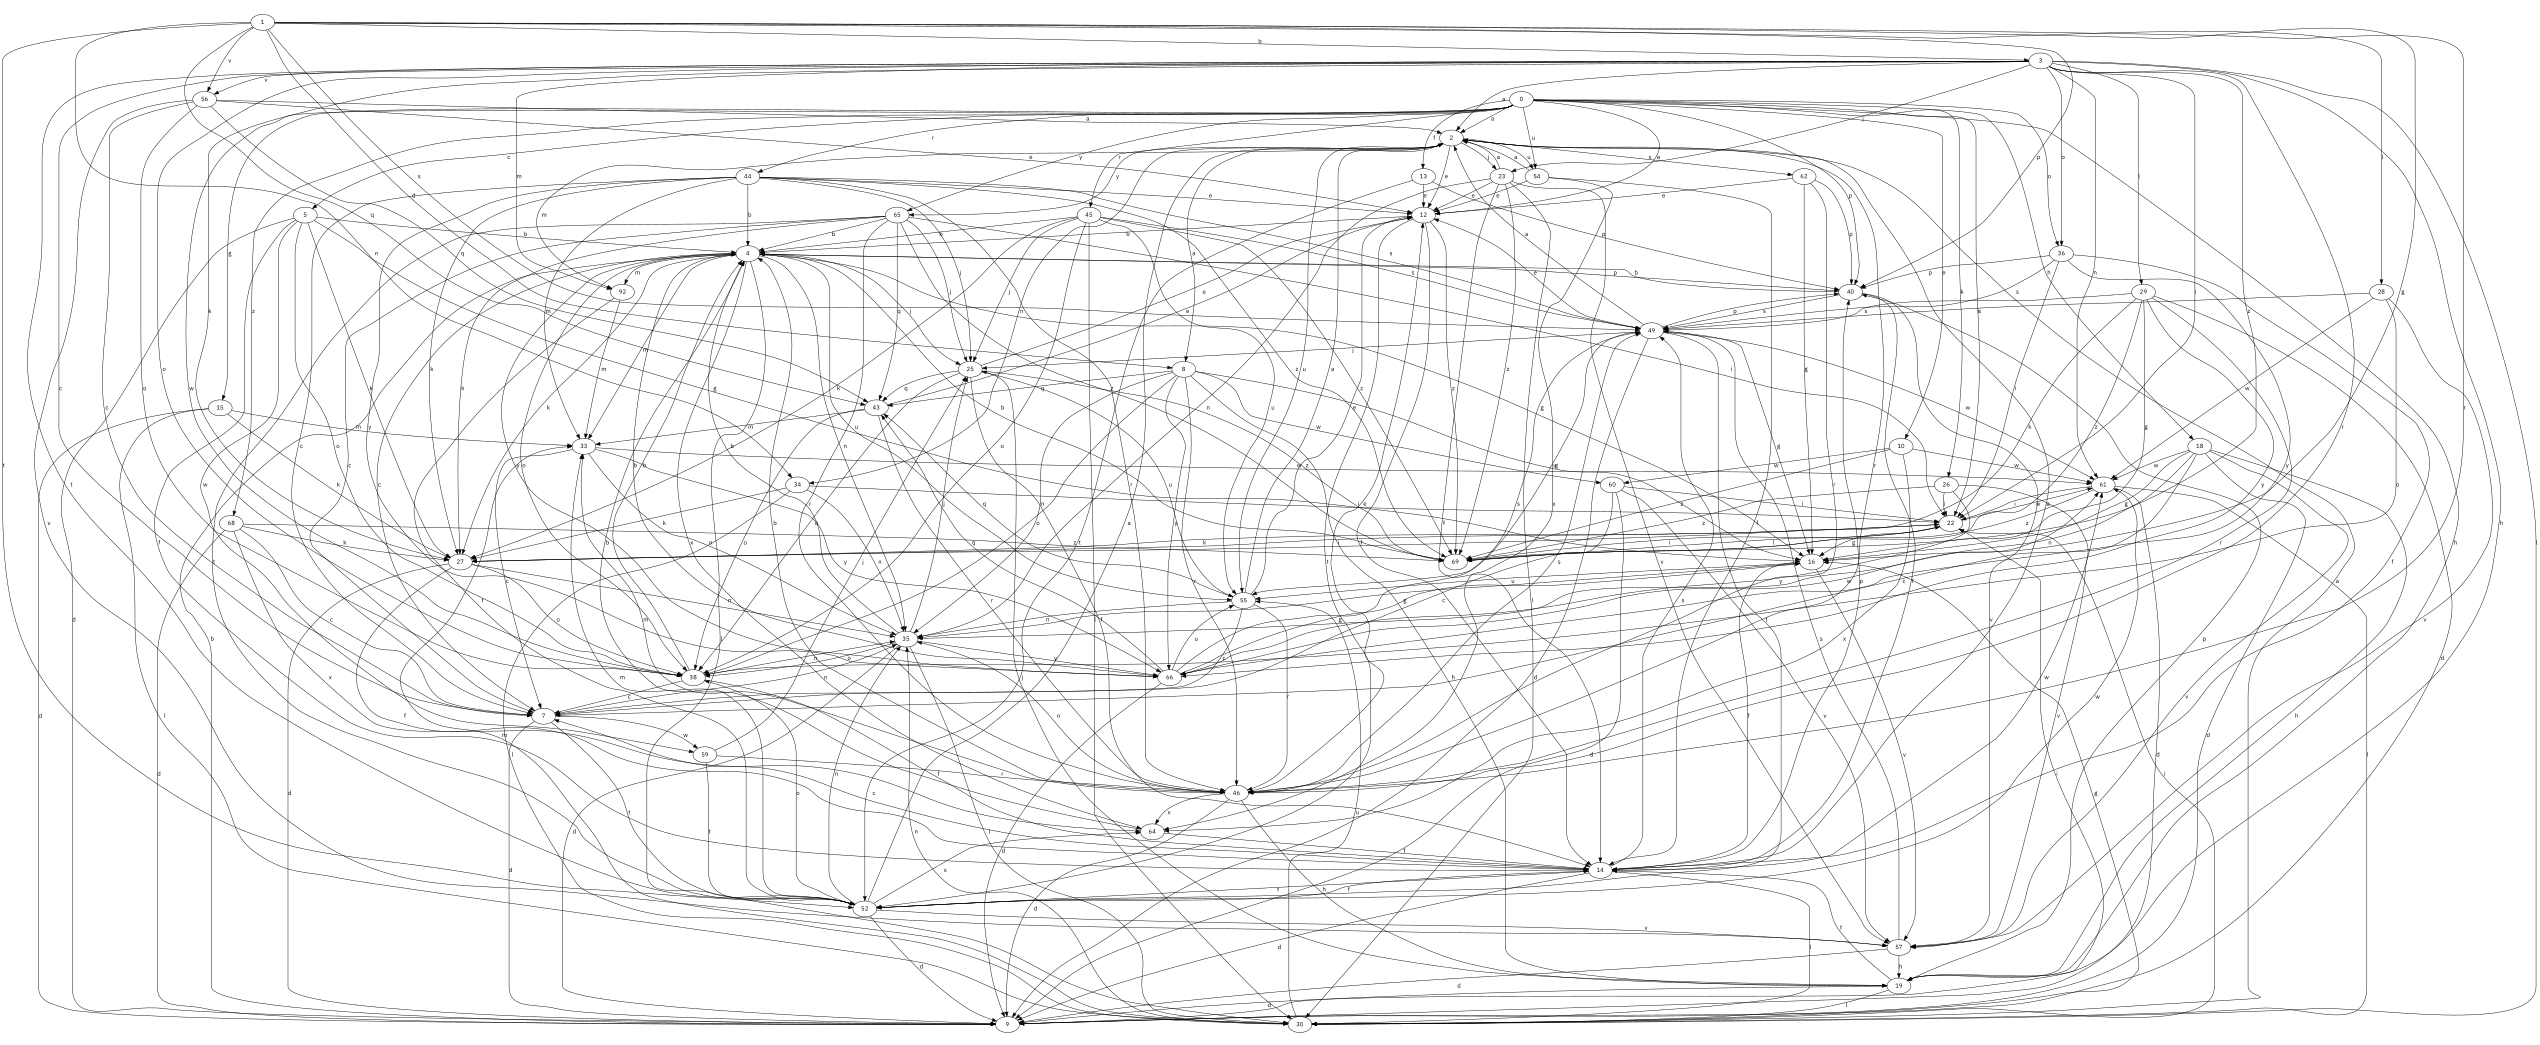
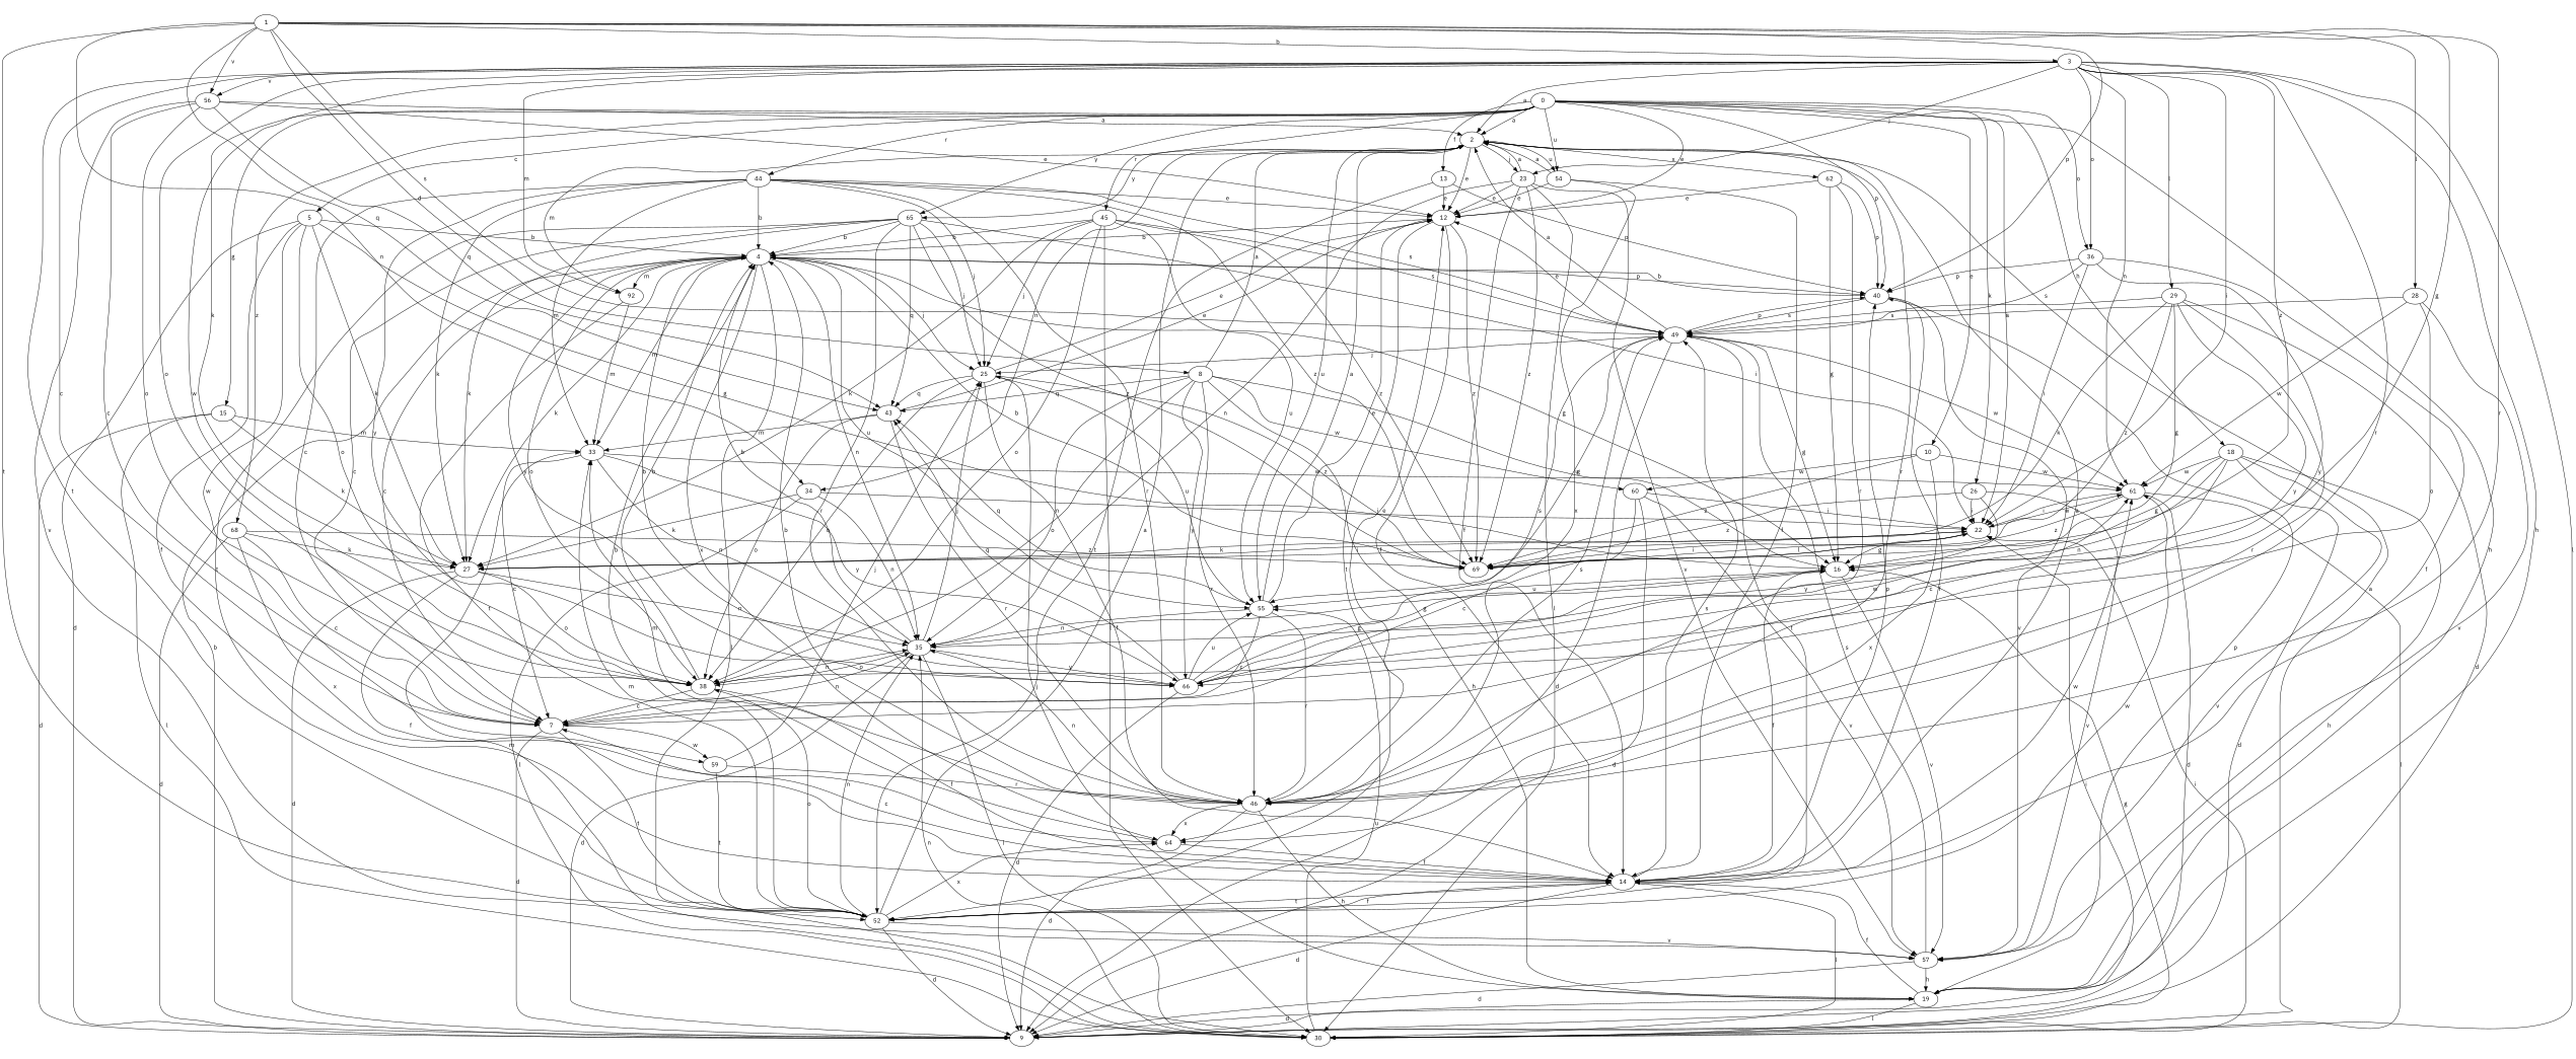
  strict digraph {
    fontname="IBM Plex Sans"
    node [fontname="IBM Plex Sans"]
    edge [fontname="IBM Plex Sans"]
    0
    2
    5
    10
    12
    13
    15
    18
    19
    22
    26
    36
    40
    44
    45
    54
    65
    68
    38
    34
    46
    62
    23
    n24 [label=92]
    55
    59
    16
    27
    4
    9
    14
    69
    64
    60
    61
    52
    30
    33
    7
    35
    57
    25
    66
    49
    43
    1
    3
    8
    28
    56
    29
    0 -> 2 [label=a]
    0 -> 5 [label=c]
    0 -> 10 [label=e]
    0 -> 12 [label=e]
    0 -> 13 [label=f]
    0 -> 15 [label=g]
    0 -> 18 [label=h]
    0 -> 19 [label=h]
    0 -> 22 [label=i]
    0 -> 26 [label=k]
    0 -> 36 [label=o]
    0 -> 40 [label=p]
    0 -> 44 [label=r]
    0 -> 45 [label=r]
    0 -> 54 [label=u]
    0 -> 65 [label=y]
    0 -> 68 [label=z]
    0 -> 38 [label=w]
    2 -> 12 [label=e]
    2 -> 54 [label=u]
    2 -> 65 [label=y]
    2 -> 34 [label=n]
    2 -> 46 [label=r]
    2 -> 62 [label=x]
    2 -> 23 [label=j]
    2 -> n24 [label=m]
    2 -> 55 [label=u]
    5 -> 38 [label=o]
    5 -> 59 [label=w]
    5 -> 16 [label=g]
    5 -> 27 [label=k]
    5 -> 4 [label=b]
    5 -> 9 [label=d]
    5 -> 14 [label=f]
    10 -> 69 [label=z]
    10 -> 64 [label=x]
    10 -> 60 [label=w]
    10 -> 61 [label=w]
    12 -> 4 [label=b]
    12 -> 14 [label=f]
    12 -> 69 [label=z]
    12 -> 52 [label=t]
    13 -> 12 [label=e]
    13 -> 40 [label=p]
    13 -> 52 [label=t]
    15 -> 27 [label=k]
    15 -> 9 [label=d]
    15 -> 30 [label=l]
    15 -> 33 [label=m]
    18 -> 19 [label=h]
    18 -> 16 [label=g]
    18 -> 9 [label=d]
    18 -> 61 [label=w]
    18 -> 7 [label=c]
    18 -> 35 [label=n]
    18 -> 57 [label=v]
    19 -> 40 [label=p]
    19 -> 9 [label=d]
    19 -> 14 [label=f]
    19 -> 30 [label=l]
    19 -> 25 [label=j]
    22 -> 16 [label=g]
    22 -> 27 [label=k]
    22 -> 69 [label=l]
    22 -> 61 [label=w]
    26 -> 22 [label=i]
    26 -> 69 [label=z]
    26 -> 57 [label=v]
    26 -> 66 [label=y]
    36 -> 22 [label=i]
    36 -> 40 [label=p]
    36 -> 14 [label=f]
    36 -> 66 [label=y]
    36 -> 49 [label=s]
    40 -> 4 [label=b]
    40 -> 14 [label=f]
    40 -> 57 [label=v]
    40 -> 49 [label=s]
    44 -> 12 [label=e]
    44 -> 46 [label=r]
    44 -> 27 [label=k]
    44 -> 4 [label=b]
    44 -> 69 [label=z]
    44 -> 33 [label=m]
    44 -> 7 [label=c]
    44 -> 25 [label=j]
    44 -> 66 [label=y]
    44 -> 49 [label=s]
    45 -> 38 [label=o]
    45 -> 55 [label=u]
    45 -> 27 [label=k]
    45 -> 4 [label=b]
    45 -> 69 [label=z]
    45 -> 30 [label=l]
    45 -> 25 [label=j]
    45 -> 49 [label=s]
    54 -> 2 [label=a]
    54 -> 12 [label=e]
    54 -> 14 [label=f]
    54 -> 64 [label=x]
    65 -> 22 [label=i]
    65 -> 46 [label=r]
    65 -> 27 [label=k]
    65 -> 4 [label=b]
    65 -> 69 [label=z]
    65 -> 52 [label=t]
    65 -> 7 [label=c]
    65 -> 25 [label=j]
    65 -> 43 [label=q]
    68 -> 27 [label=k]
    68 -> 9 [label=d]
    68 -> 69 [label=z]
    68 -> 64 [label=x]
    68 -> 7 [label=c]
    38 -> 4 [label=b]
    38 -> 14 [label=f]
    38 -> 7 [label=c]
    38 -> 35 [label=n]
    34 -> 22 [label=i]
    34 -> 27 [label=k]
    34 -> 30 [label=l]
    34 -> 35 [label=n]
    46 -> 12 [label=e]
    46 -> 19 [label=h]
    46 -> 4 [label=b]
    46 -> 9 [label=d]
    46 -> 64 [label=x]
    46 -> 33 [label=m]
    46 -> 35 [label=n]
    46 -> 49 [label=s]
    62 -> 12 [label=e]
    62 -> 40 [label=p]
    62 -> 46 [label=r]
    62 -> 16 [label=g]
    23 -> 2 [label=a]
    23 -> 12 [label=e]
    23 -> 14 [label=f]
    23 -> 69 [label=z]
    23 -> 30 [label=l]
    23 -> 35 [label=n]
    23 -> 57 [label=v]
    n24 -> 52 [label=t]
    n24 -> 33 [label=m]
    55 -> 2 [label=a]
    55 -> 12 [label=e]
    55 -> 46 [label=r]
    55 -> 7 [label=c]
    55 -> 35 [label=n]
    55 -> 43 [label=q]
    59 -> 46 [label=r]
    59 -> 52 [label=t]
    59 -> 25 [label=j]
    16 -> 55 [label=u]
    16 -> 14 [label=f]
    16 -> 57 [label=v]
    27 -> 22 [label=i]
    27 -> 38 [label=o]
    27 -> 9 [label=d]
    27 -> 14 [label=f]
    27 -> 35 [label=n]
    4 -> 40 [label=p]
    4 -> 38 [label=o]
    4 -> n24 [label=m]
    4 -> 55 [label=u]
    4 -> 16 [label=g]
    4 -> 27 [label=k]
    4 -> 64 [label=x]
    4 -> 30 [label=l]
    4 -> 33 [label=m]
    4 -> 7 [label=c]
    4 -> 35 [label=n]
    4 -> 25 [label=j]
    4 -> 66 [label=y]
    9 -> 22 [label=i]
    9 -> 4 [label=b]
    14 -> 2 [label=a]
    14 -> 40 [label=p]
    14 -> 9 [label=d]
    14 -> 61 [label=w]
    14 -> 52 [label=t]
    14 -> 30 [label=l]
    14 -> 7 [label=c]
    14 -> 49 [label=s]
    69 -> 22 [label=i]
    69 -> 4 [label=b]
    64 -> 4 [label=b]
    64 -> 14 [label=f]
    60 -> 22 [label=i]
    60 -> 9 [label=d]
    60 -> 7 [label=c]
    60 -> 57 [label=v]
    61 -> 22 [label=i]
    61 -> 9 [label=d]
    61 -> 69 [label=z]
    61 -> 30 [label=l]
    52 -> 2 [label=a]
    52 -> 38 [label=o]
    52 -> 9 [label=d]
    52 -> 14 [label=f]
    52 -> 64 [label=x]
    52 -> 61 [label=w]
    52 -> 33 [label=m]
    52 -> 35 [label=n]
    52 -> 57 [label=v]
    30 -> 2 [label=a]
    30 -> 22 [label=i]
    30 -> 55 [label=u]
    30 -> 16 [label=g]
    30 -> 33 [label=m]
    30 -> 35 [label=n]
    33 -> 61 [label=w]
    33 -> 7 [label=c]
    33 -> 35 [label=n]
    33 -> 66 [label=y]
    7 -> 59 [label=w]
    7 -> 9 [label=d]
    7 -> 52 [label=t]
    7 -> 35 [label=n]
    35 -> 38 [label=o]
    35 -> 16 [label=g]
    35 -> 4 [label=b]
    35 -> 9 [label=d]
    35 -> 30 [label=l]
    35 -> 25 [label=j]
    35 -> 66 [label=y]
    57 -> 19 [label=h]
    57 -> 9 [label=d]
    57 -> 49 [label=s]
    25 -> 12 [label=e]
    25 -> 38 [label=o]
    25 -> 55 [label=u]
    25 -> 14 [label=f]
    25 -> 69 [label=z]
    25 -> 43 [label=q]
    66 -> 55 [label=u]
    66 -> 16 [label=g]
    66 -> 4 [label=b]
    66 -> 9 [label=d]
    66 -> 61 [label=w]
    66 -> 49 [label=s]
    66 -> 43 [label=q]
    49 -> 2 [label=a]
    49 -> 12 [label=e]
    49 -> 40 [label=p]
    49 -> 55 [label=u]
    49 -> 16 [label=g]
    49 -> 9 [label=d]
    49 -> 61 [label=w]
    49 -> 52 [label=t]
    49 -> 25 [label=j]
    43 -> 12 [label=e]
    43 -> 38 [label=o]
    43 -> 46 [label=r]
    43 -> 33 [label=m]
    1 -> 40 [label=p]
    1 -> 34 [label=n]
    1 -> 46 [label=r]
    1 -> 16 [label=g]
    1 -> 52 [label=t]
    1 -> 49 [label=s]
    1 -> 43 [label=q]
    1 -> 3 [label=b]
    1 -> 8 [label=d]
    1 -> 28 [label=l]
    1 -> 56 [label=v]
    3 -> 2 [label=a]
    3 -> 19 [label=h]
    3 -> 22 [label=i]
    3 -> 36 [label=o]
    3 -> 38 [label=o]
    3 -> 46 [label=r]
    3 -> 23 [label=j]
    3 -> n24 [label=m]
    3 -> 27 [label=k]
    3 -> 69 [label=z]
    3 -> 61 [label=n]
    3 -> 52 [label=t]
    3 -> 30 [label=l]
    3 -> 7 [label=c]
    3 -> 56 [label=v]
    3 -> 29 [label=l]
-   2 -> 8 [label=a]
+   8 -> 2 [label=a]
    8 -> 19 [label=h]
    8 -> 38 [label=o]
    8 -> 46 [label=r]
    8 -> 16 [label=g]
    8 -> 60 [label=w]
    8 -> 35 [label=n]
    8 -> 66 [label=y]
    8 -> 43 [label=q]
    28 -> 38 [label=o]
    28 -> 61 [label=w]
    28 -> 57 [label=v]
    28 -> 49 [label=s]
    56 -> 2 [label=a]
    56 -> 12 [label=e]
    56 -> 38 [label=o]
    56 -> 7 [label=c]
    56 -> 57 [label=v]
    56 -> 43 [label=q]
    29 -> 46 [label=r]
    29 -> 16 [label=g]
    29 -> 27 [label=k]
    29 -> 9 [label=d]
    29 -> 69 [label=z]
    29 -> 66 [label=y]
    29 -> 49 [label=s]
  }
